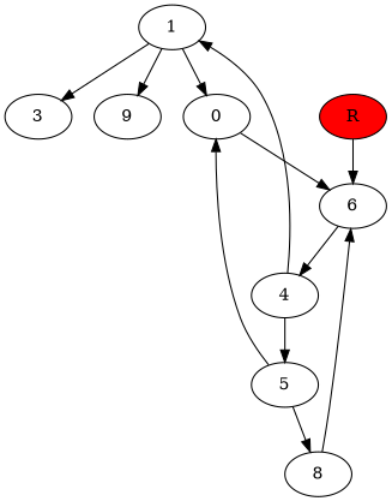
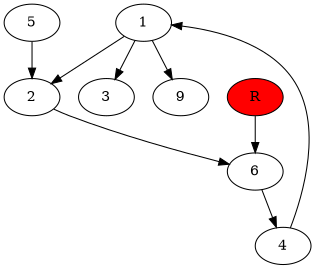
  digraph {
    1
-   2 [label=0]
+   2
    3
    9
    6
    4
    5
-   8
    R [fillcolor="#ff0000" style=filled]
    1 -> 2
    1 -> 3
    1 -> 9
    2 -> 6
    6 -> 4
    4 -> 1
-   4 -> 5
    5 -> 2
-   5 -> 8
-   8 -> 6
    R -> 6
  }
